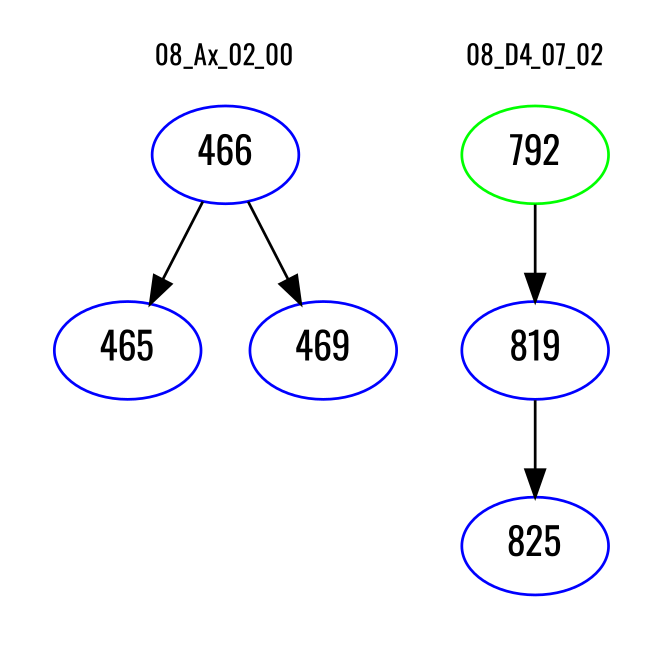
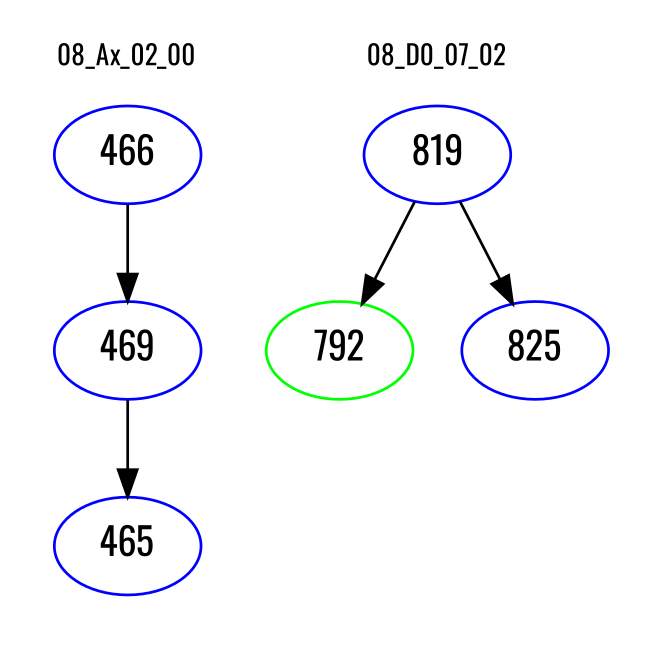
  digraph {
    fontname=Oswald
    node [color=blue fontname=Oswald]
    edge [color=black fontname=Oswald]
    n1 [label=466]
    n2 [label=465]
    n3 [label=469]
    n4 [label=819]
    n5 [color=green label=792]
    n6 [label=825]
    subgraph cluster_1 {
      color=white
      fontsize=10
      label="08_Ax_02_00"
      n1
      n2
      n3
    }
    subgraph cluster_2 {
      color=white
      fontsize=10
-     label="08_D4_07_02"
+     label="08_D0_07_02"
      n4
      n5
      n6
    }
-   n1 -> n2
+   n3 -> n2
    n1 -> n3
-   n5 -> n4
+   n4 -> n5
    n4 -> n6
  }
